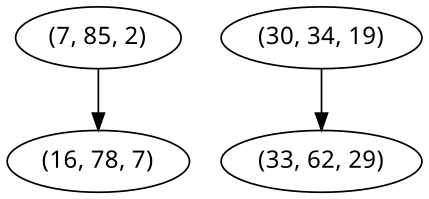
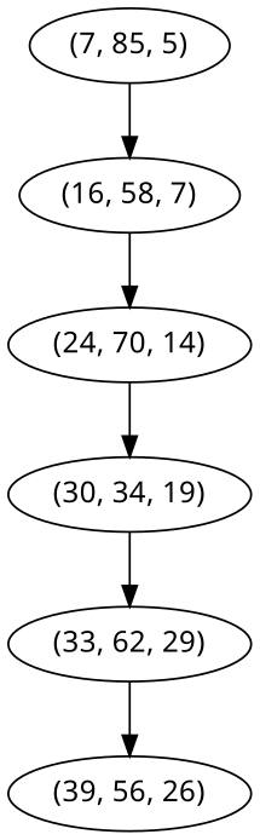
  digraph {
    fontname="Noto Sans"
    node [fontname="Noto Sans"]
    edge [fontname="Noto Sans"]
-   "(7, 85, 2)"
-   "(16, 78, 7)"
+   "(7, 85, 2)" [label="(7, 85, 5)"]
+   "(16, 78, 7)" [label="(16, 58, 7)"]
+   "(24, 70, 14)"
    n4 [label="(30, 34, 19)"]
    n5 [label="(33, 62, 29)"]
+   "(39, 56, 26)"
    "(7, 85, 2)" -> "(16, 78, 7)"
+   "(16, 78, 7)" -> "(24, 70, 14)"
+   "(24, 70, 14)" -> n4
    n4 -> n5
+   n5 -> "(39, 56, 26)"
  }
